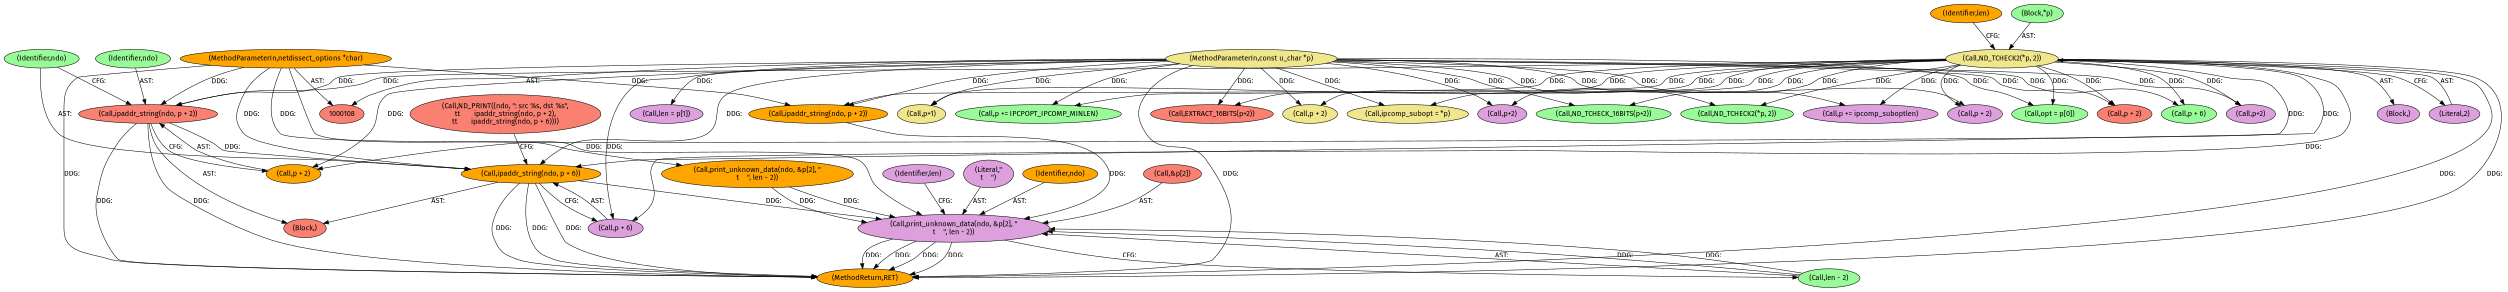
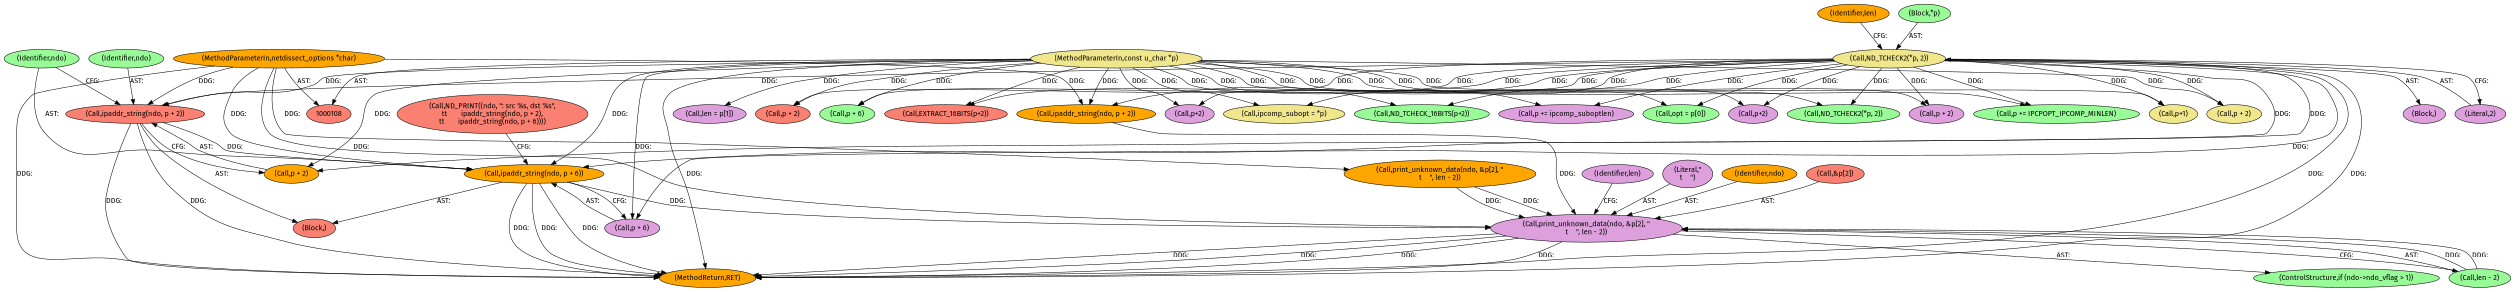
  digraph {
    fontname="Fira Sans"
    node [fillcolor=plum fontname="Fira Sans" style=filled]
    edge [fontname="Fira Sans"]
    n1 [fillcolor=salmon label="(Call,ipaddr_string(ndo, p + 2))"]
    n2 [fillcolor=orange label="(Call,ipaddr_string(ndo, p + 6))"]
    n3 [fillcolor=salmon label="(Block,)"]
    n4 [fillcolor=orange label="(MethodReturn,RET)"]
    n5 [fillcolor=orange label="(Call,p + 2)"]
    n6 [label="(Call,print_unknown_data(ndo, &p[2], \"\n\t    \", len - 2))"]
    n7 [label="(Call,p + 6)"]
    n8 [fillcolor=orange label="(MethodParameterIn,netdissect_options *char)"]
    n9 [fillcolor=orange label="(Call,print_unknown_data(ndo, &p[2], \"\n\t    \", len - 2))"]
    n10 [fillcolor=orange label="(Call,ipaddr_string(ndo, p + 2))"]
    1000108 [fillcolor=salmon]
+   n12 [fillcolor=palegreen label="(ControlStructure,if (ndo->ndo_vflag > 1))"]
    n13 [fillcolor=palegreen label="(Call,len - 2)"]
    n14 [fillcolor=khaki label="(MethodParameterIn,const u_char *p)"]
    n15 [fillcolor=khaki label="(Call,ipcomp_subopt = *p)"]
    n16 [label="(Call,p+2)"]
    n17 [fillcolor=palegreen label="(Call,ND_TCHECK2(*p, 2))"]
    n18 [label="(Call,p + 2)"]
    n19 [fillcolor=palegreen label="(Call,p += IPCPOPT_IPCOMP_MINLEN)"]
    n20 [fillcolor=khaki label="(Call,p + 2)"]
    n21 [label="(Call,len = p[1])"]
    n22 [fillcolor=palegreen label="(Call,p + 6)"]
    n23 [fillcolor=palegreen label="(Call,ND_TCHECK_16BITS(p+2))"]
    n24 [label="(Call,p += ipcomp_suboptlen)"]
    n25 [fillcolor=palegreen label="(Call,opt = p[0])"]
    n26 [fillcolor=salmon label="(Call,EXTRACT_16BITS(p+2))"]
    n27 [fillcolor=khaki label="(Call,p+1)"]
    n28 [label="(Call,p+2)"]
    n29 [fillcolor=salmon label="(Call,p + 2)"]
    n30 [fillcolor=khaki label="(Call,ND_TCHECK2(*p, 2))"]
    n31 [label="(Block,)"]
    n32 [label="(Literal,2)"]
    n33 [fillcolor=palegreen label="(Identifier,ndo)"]
    n34 [fillcolor=orange label="(Identifier,len)"]
    n35 [fillcolor=salmon label="(Call,ND_PRINT((ndo, \": src %s, dst %s\",\n\t\t       ipaddr_string(ndo, p + 2),\n\t\t       ipaddr_string(ndo, p + 6))))"]
    n36 [label="(Identifier,len)"]
    n37 [label="(Literal,\"\n\t    \")"]
    n38 [fillcolor=palegreen label="(Identifier,ndo)"]
    n39 [fillcolor=orange label="(Identifier,ndo)"]
    n40 [fillcolor=salmon label="(Call,&p[2])"]
    n41 [fillcolor=palegreen label="(Block,*p)"]
    n1 -> n2 [label="DDG: "]
    n1 -> n3 [label="AST: "]
    n1 -> n4 [label="DDG: "]
    n1 -> n4 [label="DDG: "]
    n1 -> n5 [label="CFG: "]
    n2 -> n3 [label="AST: "]
    n2 -> n4 [label="DDG: "]
    n2 -> n4 [label="DDG: "]
    n2 -> n4 [label="DDG: "]
    n2 -> n6 [label="DDG: "]
    n2 -> n7 [label="CFG: "]
    n5 -> n1 [label="AST: "]
    n6 -> n4 [label="DDG: "]
    n6 -> n4 [label="DDG: "]
    n6 -> n4 [label="DDG: "]
    n6 -> n4 [label="DDG: "]
+   n6 -> n12 [label="AST: "]
    n6 -> n13 [label="CFG: "]
    n7 -> n2 [label="AST: "]
    n8 -> n1 [label="DDG: "]
    n8 -> n2 [label="DDG: "]
    n8 -> n4 [label="DDG: "]
    n8 -> n6 [label="DDG: "]
    n8 -> n9 [label="DDG: "]
    n8 -> n10 [label="DDG: "]
    n8 -> 1000108 [label="AST: "]
    n9 -> n6 [label="DDG: "]
    n9 -> n6 [label="DDG: "]
    n10 -> n6 [label="DDG: "]
    n13 -> n6 [label="AST: "]
    n13 -> n6 [label="DDG: "]
    n13 -> n6 [label="DDG: "]
    n14 -> n1 [label="DDG: "]
    n14 -> n2 [label="DDG: "]
    n14 -> n4 [label="DDG: "]
    n14 -> n5 [label="DDG: "]
    n14 -> n7 [label="DDG: "]
    n14 -> n10 [label="DDG: "]
    n14 -> 1000108 [label="AST: "]
    n14 -> n15 [label="DDG: "]
    n14 -> n16 [label="DDG: "]
    n14 -> n17 [label="DDG: "]
    n14 -> n18 [label="DDG: "]
    n14 -> n19 [label="DDG: "]
    n14 -> n20 [label="DDG: "]
    n14 -> n21 [label="DDG: "]
    n14 -> n22 [label="DDG: "]
    n14 -> n23 [label="DDG: "]
    n14 -> n24 [label="DDG: "]
    n14 -> n25 [label="DDG: "]
    n14 -> n26 [label="DDG: "]
    n14 -> n27 [label="DDG: "]
    n14 -> n28 [label="DDG: "]
    n14 -> n29 [label="DDG: "]
    n30 -> n1 [label="DDG: "]
    n30 -> n2 [label="DDG: "]
    n30 -> n4 [label="DDG: "]
    n30 -> n4 [label="DDG: "]
    n30 -> n5 [label="DDG: "]
    n30 -> n7 [label="DDG: "]
    n30 -> n10 [label="DDG: "]
    n30 -> n15 [label="DDG: "]
    n30 -> n16 [label="DDG: "]
    n30 -> n17 [label="DDG: "]
    n30 -> n18 [label="DDG: "]
    n30 -> n19 [label="DDG: "]
    n30 -> n20 [label="DDG: "]
    n30 -> n22 [label="DDG: "]
    n30 -> n23 [label="DDG: "]
    n30 -> n24 [label="DDG: "]
    n30 -> n25 [label="DDG: "]
    n30 -> n26 [label="DDG: "]
    n30 -> n27 [label="DDG: "]
    n30 -> n28 [label="DDG: "]
    n30 -> n29 [label="DDG: "]
    n30 -> n31 [label="AST: "]
    n30 -> n32 [label="CFG: "]
    n32 -> n30 [label="AST: "]
    n33 -> n1 [label="AST: "]
    n34 -> n30 [label="CFG: "]
    n35 -> n2 [label="CFG: "]
    n36 -> n6 [label="CFG: "]
    n37 -> n6 [label="AST: "]
    n38 -> n1 [label="CFG: "]
    n38 -> n2 [label="AST: "]
    n39 -> n6 [label="AST: "]
    n40 -> n6 [label="AST: "]
    n41 -> n30 [label="AST: "]
  }
